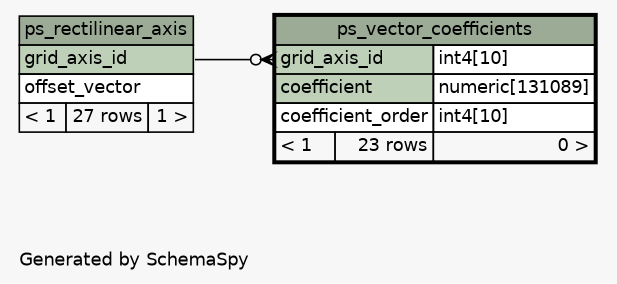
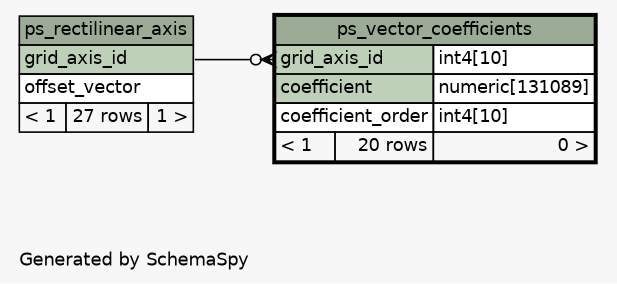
  digraph {
    bgcolor="#f7f7f7"
    fontname=Helvetica
    fontsize=11
    label="\nGenerated by SchemaSpy"
    labeljust=l
    nodesep=0.18
    rankdir=RL
    ranksep=0.46
    node [fontname=Helvetica fontsize=11 shape=plaintext]
-   n1 [label=<     <TABLE BORDER="2" CELLBORDER="1" CELLSPACING="0" BGCOLOR="#ffffff">       <TR><TD COLSPAN="3" BGCOLOR="#9bab96" ALIGN="CENTER">ps_vector_coefficients</TD></TR>       <TR><TD PORT="grid_axis_id" COLSPAN="2" BGCOLOR="#bed1b8" ALIGN="LEFT">grid_axis_id</TD><TD PORT="grid_axis_id.type" ALIGN="LEFT">int4[10]</TD></TR>       <TR><TD PORT="coefficient" COLSPAN="2" BGCOLOR="#bed1b8" ALIGN="LEFT">coefficient</TD><TD PORT="coefficient.type" ALIGN="LEFT">numeric[131089]</TD></TR>       <TR><TD PORT="coefficient_order" COLSPAN="2" ALIGN="LEFT">coefficient_order</TD><TD PORT="coefficient_order.type" ALIGN="LEFT">int4[10]</TD></TR>       <TR><TD ALIGN="LEFT" BGCOLOR="#f7f7f7">&lt; 1</TD><TD ALIGN="RIGHT" BGCOLOR="#f7f7f7">23 rows</TD><TD ALIGN="RIGHT" BGCOLOR="#f7f7f7">0 &gt;</TD></TR>     </TABLE>>]
+   n1 [label=<     <TABLE BORDER="2" CELLBORDER="1" CELLSPACING="0" BGCOLOR="#ffffff">       <TR><TD COLSPAN="3" BGCOLOR="#9bab96" ALIGN="CENTER">ps_vector_coefficients</TD></TR>       <TR><TD PORT="grid_axis_id" COLSPAN="2" BGCOLOR="#bed1b8" ALIGN="LEFT">grid_axis_id</TD><TD PORT="grid_axis_id.type" ALIGN="LEFT">int4[10]</TD></TR>       <TR><TD PORT="coefficient" COLSPAN="2" BGCOLOR="#bed1b8" ALIGN="LEFT">coefficient</TD><TD PORT="coefficient.type" ALIGN="LEFT">numeric[131089]</TD></TR>       <TR><TD PORT="coefficient_order" COLSPAN="2" ALIGN="LEFT">coefficient_order</TD><TD PORT="coefficient_order.type" ALIGN="LEFT">int4[10]</TD></TR>       <TR><TD ALIGN="LEFT" BGCOLOR="#f7f7f7">&lt; 1</TD><TD ALIGN="RIGHT" BGCOLOR="#f7f7f7">20 rows</TD><TD ALIGN="RIGHT" BGCOLOR="#f7f7f7">0 &gt;</TD></TR>     </TABLE>>]
    n2 [label=<     <TABLE BORDER="0" CELLBORDER="1" CELLSPACING="0" BGCOLOR="#ffffff">       <TR><TD COLSPAN="3" BGCOLOR="#9bab96" ALIGN="CENTER">ps_rectilinear_axis</TD></TR>       <TR><TD PORT="grid_axis_id" COLSPAN="3" BGCOLOR="#bed1b8" ALIGN="LEFT">grid_axis_id</TD></TR>       <TR><TD PORT="offset_vector" COLSPAN="3" ALIGN="LEFT">offset_vector</TD></TR>       <TR><TD ALIGN="LEFT" BGCOLOR="#f7f7f7">&lt; 1</TD><TD ALIGN="RIGHT" BGCOLOR="#f7f7f7">27 rows</TD><TD ALIGN="RIGHT" BGCOLOR="#f7f7f7">1 &gt;</TD></TR>     </TABLE>>]
    n1 -> n2 [arrowhead=none arrowsize=0.8 arrowtail=crowodot dir=back headport="grid_axis_id:e" tailport="grid_axis_id:w"]
  }
